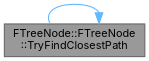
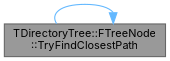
  digraph {
    rankdir=RL
    fontname=Inter
-   n1 [color=gray40 fillcolor=grey60 fontcolor=black fontname=Inter fontsize=10 height=0.2 label="FTreeNode::FTreeNode\l::TryFindClosestPath" shape=box style=filled width=0.4]
+   n1 [color=gray40 fillcolor=grey60 fontcolor=black fontname=Inter fontsize=10 height=0.2 label="TDirectoryTree::FTreeNode\l::TryFindClosestPath" shape=box style=filled width=0.4]
    n1 -> n1 [color=steelblue1 dir=back fontname=Inter fontsize=10 labelfontname=Helvetica labelfontsize=10 style=solid]
  }
